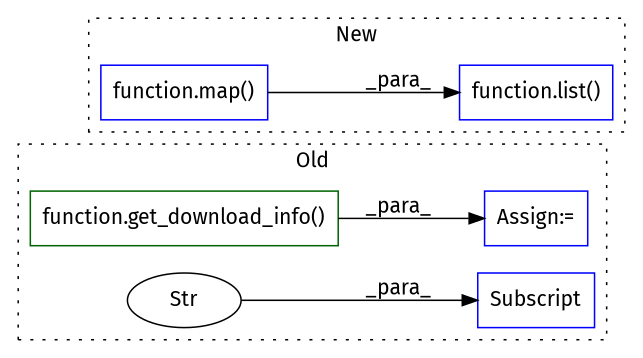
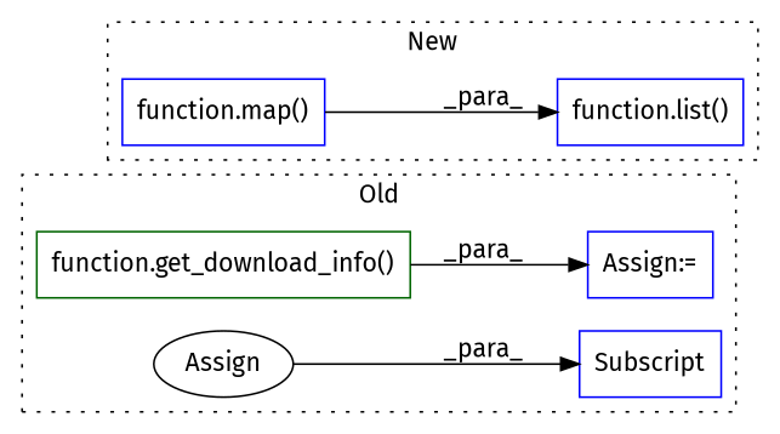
  digraph {
    fontname="Fira Sans"
    rankdir=LR
    node [a=75 color=blue fontname="Fira Sans" shape=box]
    edge [fontname="Fira Sans"]
    n1 [color=darkgreen l="18,1" label="function.get_download_info()" s="1238,1303"]
    n2 [a=63 l="32,0" label=Subscript s="1271,0"]
-   n3 [a=66 color=black l=14 label=Str s=1288 shape=ellipse]
+   n3 [a=66 color=black l=14 label=Assign s=1288 shape=ellipse]
    n4 [a=68 l=3 label="Assign:=" s=1235]
    n5 [l="4,1" label="function.map()" s="987,1060"]
    n6 [l="5,1" label="function.list()" s="982,1061"]
    subgraph cluster_1 {
      label=Old
      style=dotted
      n1
      n2
      n3
      n4
    }
    subgraph cluster_2 {
      label=New
      style=dotted
      n5
      n6
    }
    n1 -> n4 [label=_para_]
    n3 -> n2 [label=_para_]
    n5 -> n6 [label=_para_]
  }
